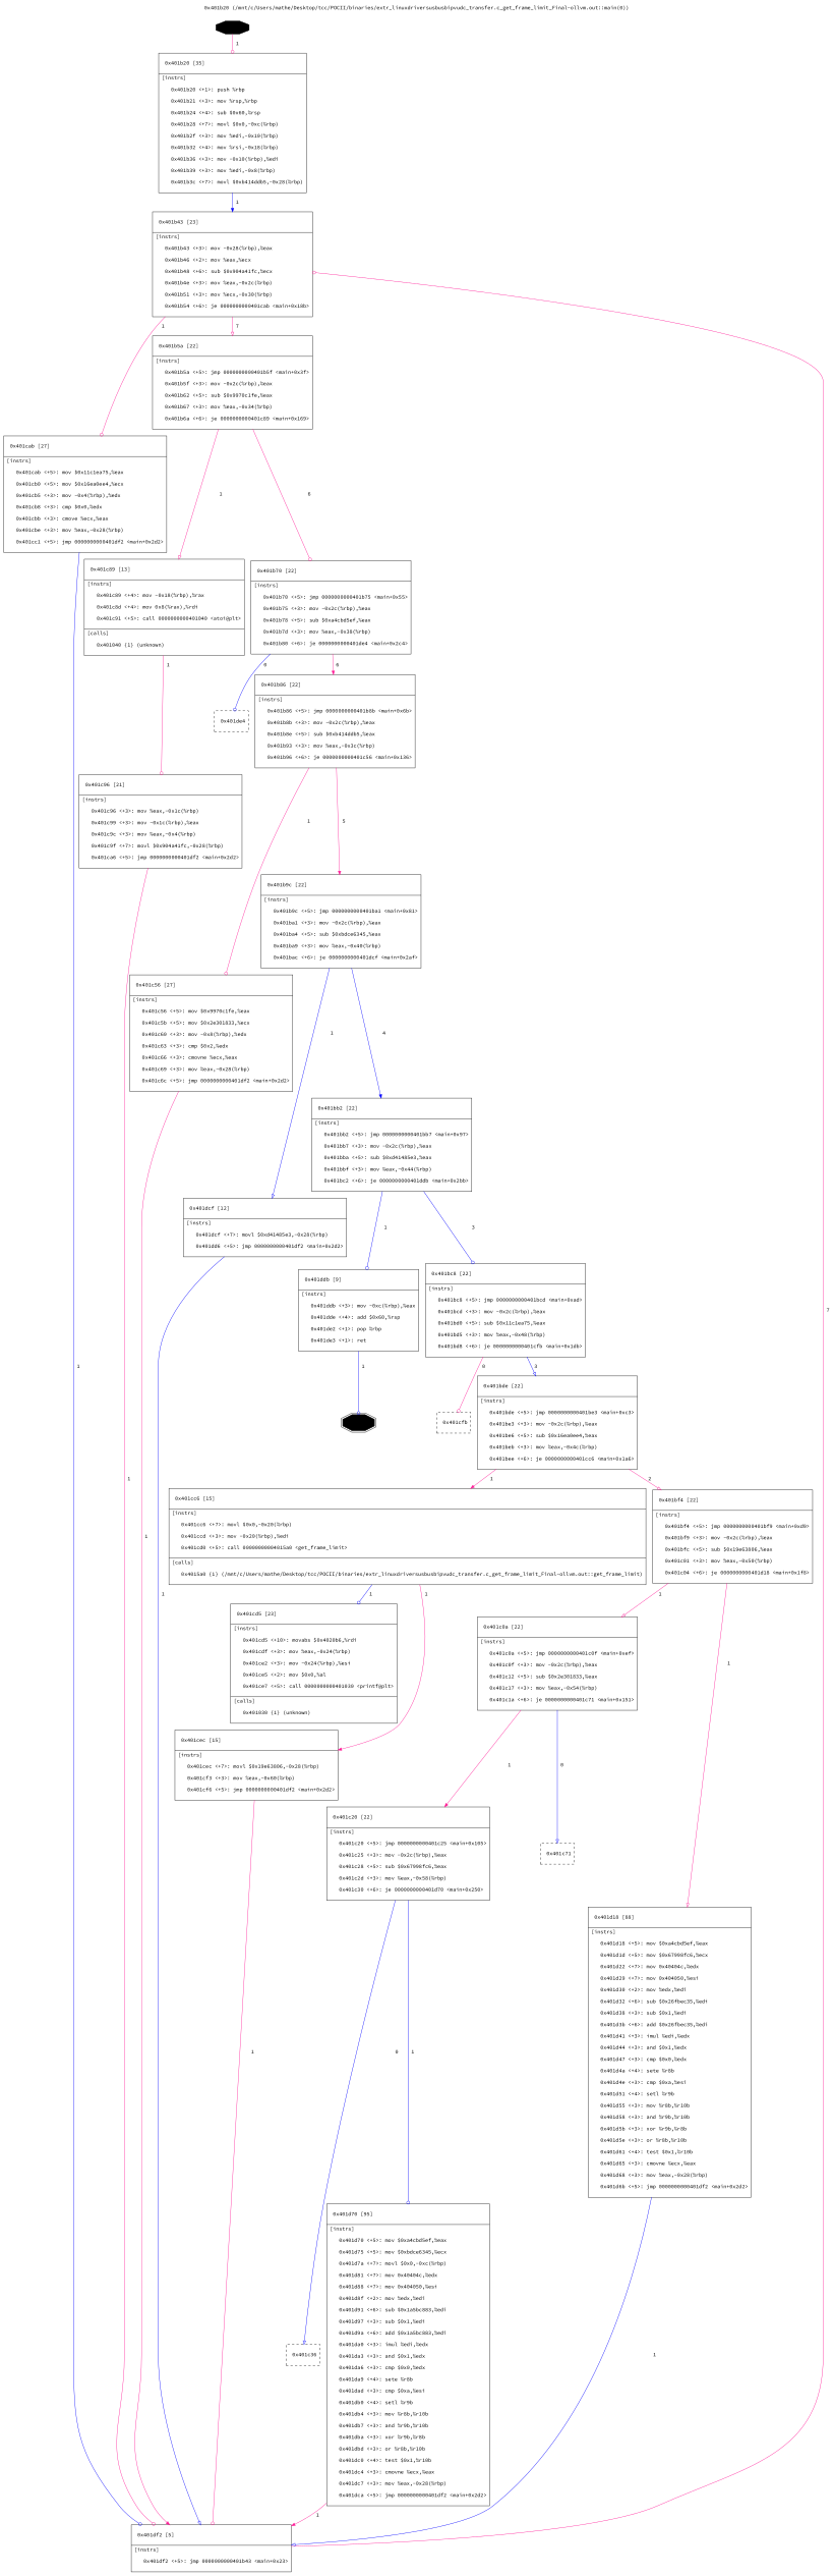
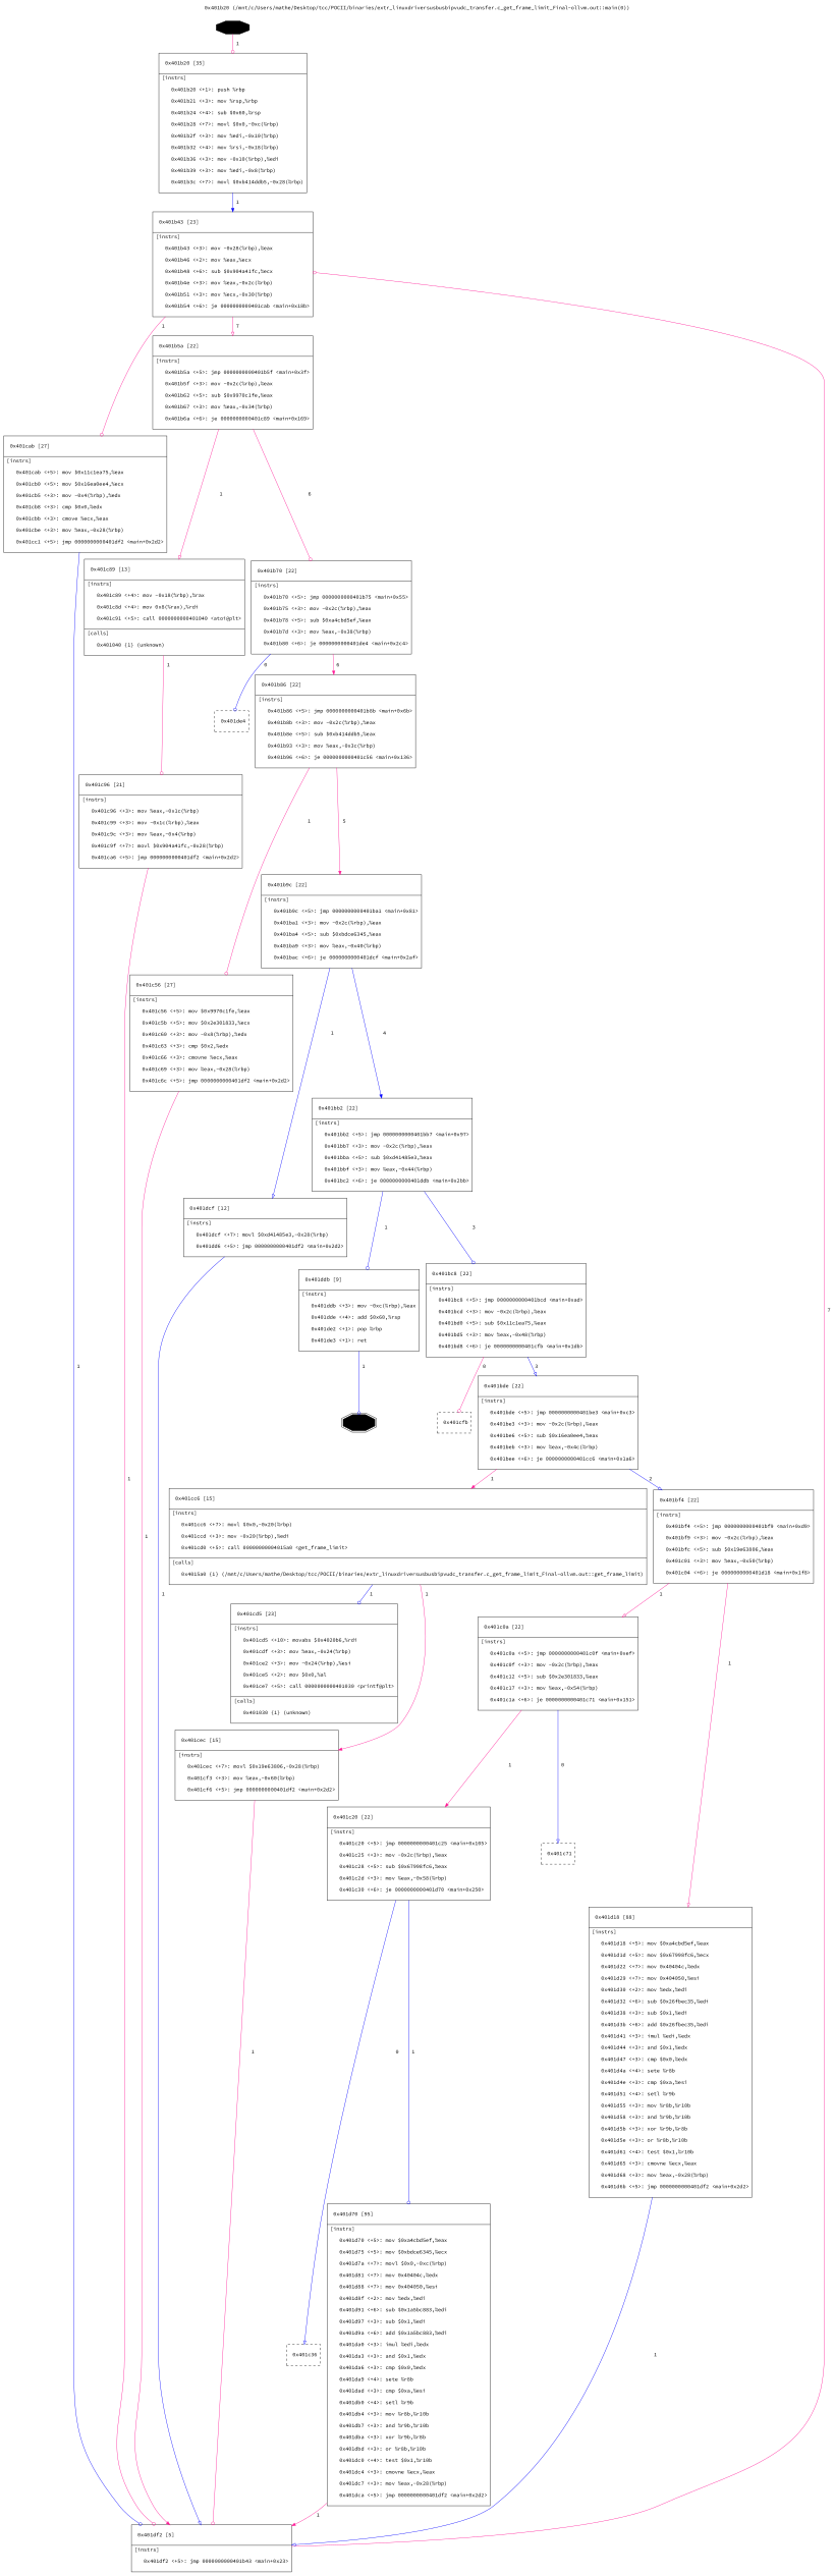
  digraph {
    fontname="Source Code Pro"
    label="0x401b20 (/mnt/c/Users/mathe/Desktop/tcc/POCII/binaries/extr_linuxdriversusbusbipvudc_transfer.c_get_frame_limit_Final-ollvm.out::main(0))"
    labelloc=t
    node [fontname="Source Code Pro" shape=record]
    edge [arrowhead=odot color=deeppink fontname="Source Code Pro"]
    Entry [fillcolor=black height=0.3 shape=octagon style=filled width=0.3]
    n2 [label="{\n     0x401b20 [35]\l\n     | [instrs]\l\n     &nbsp;&nbsp;0x401b20 \<+1\>: push %rbp\l\n     &nbsp;&nbsp;0x401b21 \<+3\>: mov %rsp,%rbp\l\n     &nbsp;&nbsp;0x401b24 \<+4\>: sub $0x60,%rsp\l\n     &nbsp;&nbsp;0x401b28 \<+7\>: movl $0x0,-0xc(%rbp)\l\n     &nbsp;&nbsp;0x401b2f \<+3\>: mov %edi,-0x10(%rbp)\l\n     &nbsp;&nbsp;0x401b32 \<+4\>: mov %rsi,-0x18(%rbp)\l\n     &nbsp;&nbsp;0x401b36 \<+3\>: mov -0x10(%rbp),%edi\l\n     &nbsp;&nbsp;0x401b39 \<+3\>: mov %edi,-0x8(%rbp)\l\n     &nbsp;&nbsp;0x401b3c \<+7\>: movl $0xb414ddb5,-0x28(%rbp)\l\n  }"]
    n3 [label="{\n     0x401b43 [23]\l\n     | [instrs]\l\n     &nbsp;&nbsp;0x401b43 \<+3\>: mov -0x28(%rbp),%eax\l\n     &nbsp;&nbsp;0x401b46 \<+2\>: mov %eax,%ecx\l\n     &nbsp;&nbsp;0x401b48 \<+6\>: sub $0x904a41fc,%ecx\l\n     &nbsp;&nbsp;0x401b4e \<+3\>: mov %eax,-0x2c(%rbp)\l\n     &nbsp;&nbsp;0x401b51 \<+3\>: mov %ecx,-0x30(%rbp)\l\n     &nbsp;&nbsp;0x401b54 \<+6\>: je 0000000000401cab \<main+0x18b\>\l\n  }"]
    n4 [label="{\n     0x401cab [27]\l\n     | [instrs]\l\n     &nbsp;&nbsp;0x401cab \<+5\>: mov $0x11c1ea75,%eax\l\n     &nbsp;&nbsp;0x401cb0 \<+5\>: mov $0x16ea0ee4,%ecx\l\n     &nbsp;&nbsp;0x401cb5 \<+3\>: mov -0x4(%rbp),%edx\l\n     &nbsp;&nbsp;0x401cb8 \<+3\>: cmp $0x0,%edx\l\n     &nbsp;&nbsp;0x401cbb \<+3\>: cmove %ecx,%eax\l\n     &nbsp;&nbsp;0x401cbe \<+3\>: mov %eax,-0x28(%rbp)\l\n     &nbsp;&nbsp;0x401cc1 \<+5\>: jmp 0000000000401df2 \<main+0x2d2\>\l\n  }"]
    n5 [label="{\n     0x401b5a [22]\l\n     | [instrs]\l\n     &nbsp;&nbsp;0x401b5a \<+5\>: jmp 0000000000401b5f \<main+0x3f\>\l\n     &nbsp;&nbsp;0x401b5f \<+3\>: mov -0x2c(%rbp),%eax\l\n     &nbsp;&nbsp;0x401b62 \<+5\>: sub $0x9970c1fe,%eax\l\n     &nbsp;&nbsp;0x401b67 \<+3\>: mov %eax,-0x34(%rbp)\l\n     &nbsp;&nbsp;0x401b6a \<+6\>: je 0000000000401c89 \<main+0x169\>\l\n  }"]
    n6 [label="{\n     0x401df2 [5]\l\n     | [instrs]\l\n     &nbsp;&nbsp;0x401df2 \<+5\>: jmp 0000000000401b43 \<main+0x23\>\l\n  }"]
    n7 [label="{\n     0x401c89 [13]\l\n     | [instrs]\l\n     &nbsp;&nbsp;0x401c89 \<+4\>: mov -0x18(%rbp),%rax\l\n     &nbsp;&nbsp;0x401c8d \<+4\>: mov 0x8(%rax),%rdi\l\n     &nbsp;&nbsp;0x401c91 \<+5\>: call 0000000000401040 \<atoi@plt\>\l\n     | [calls]\l\n     &nbsp;&nbsp;0x401040 \{1\} (unknown)\l\n  }"]
    n8 [label="{\n     0x401b70 [22]\l\n     | [instrs]\l\n     &nbsp;&nbsp;0x401b70 \<+5\>: jmp 0000000000401b75 \<main+0x55\>\l\n     &nbsp;&nbsp;0x401b75 \<+3\>: mov -0x2c(%rbp),%eax\l\n     &nbsp;&nbsp;0x401b78 \<+5\>: sub $0xa4cbd5ef,%eax\l\n     &nbsp;&nbsp;0x401b7d \<+3\>: mov %eax,-0x38(%rbp)\l\n     &nbsp;&nbsp;0x401b80 \<+6\>: je 0000000000401de4 \<main+0x2c4\>\l\n  }"]
    n9 [label="{\n     0x401c96 [21]\l\n     | [instrs]\l\n     &nbsp;&nbsp;0x401c96 \<+3\>: mov %eax,-0x1c(%rbp)\l\n     &nbsp;&nbsp;0x401c99 \<+3\>: mov -0x1c(%rbp),%eax\l\n     &nbsp;&nbsp;0x401c9c \<+3\>: mov %eax,-0x4(%rbp)\l\n     &nbsp;&nbsp;0x401c9f \<+7\>: movl $0x904a41fc,-0x28(%rbp)\l\n     &nbsp;&nbsp;0x401ca6 \<+5\>: jmp 0000000000401df2 \<main+0x2d2\>\l\n  }"]
    n10 [label="{\n     0x401de4\l\n  }" style=dashed]
    n11 [label="{\n     0x401b86 [22]\l\n     | [instrs]\l\n     &nbsp;&nbsp;0x401b86 \<+5\>: jmp 0000000000401b8b \<main+0x6b\>\l\n     &nbsp;&nbsp;0x401b8b \<+3\>: mov -0x2c(%rbp),%eax\l\n     &nbsp;&nbsp;0x401b8e \<+5\>: sub $0xb414ddb5,%eax\l\n     &nbsp;&nbsp;0x401b93 \<+3\>: mov %eax,-0x3c(%rbp)\l\n     &nbsp;&nbsp;0x401b96 \<+6\>: je 0000000000401c56 \<main+0x136\>\l\n  }"]
    Exit [fillcolor=black height=0.3 peripheries=2 shape=octagon style=filled width=0.3]
    n13 [label="{\n     0x401c56 [27]\l\n     | [instrs]\l\n     &nbsp;&nbsp;0x401c56 \<+5\>: mov $0x9970c1fe,%eax\l\n     &nbsp;&nbsp;0x401c5b \<+5\>: mov $0x2e301833,%ecx\l\n     &nbsp;&nbsp;0x401c60 \<+3\>: mov -0x8(%rbp),%edx\l\n     &nbsp;&nbsp;0x401c63 \<+3\>: cmp $0x2,%edx\l\n     &nbsp;&nbsp;0x401c66 \<+3\>: cmovne %ecx,%eax\l\n     &nbsp;&nbsp;0x401c69 \<+3\>: mov %eax,-0x28(%rbp)\l\n     &nbsp;&nbsp;0x401c6c \<+5\>: jmp 0000000000401df2 \<main+0x2d2\>\l\n  }"]
    n14 [label="{\n     0x401b9c [22]\l\n     | [instrs]\l\n     &nbsp;&nbsp;0x401b9c \<+5\>: jmp 0000000000401ba1 \<main+0x81\>\l\n     &nbsp;&nbsp;0x401ba1 \<+3\>: mov -0x2c(%rbp),%eax\l\n     &nbsp;&nbsp;0x401ba4 \<+5\>: sub $0xbdce6345,%eax\l\n     &nbsp;&nbsp;0x401ba9 \<+3\>: mov %eax,-0x40(%rbp)\l\n     &nbsp;&nbsp;0x401bac \<+6\>: je 0000000000401dcf \<main+0x2af\>\l\n  }"]
    n15 [label="{\n     0x401c36\l\n  }" style=dashed]
    n16 [label="{\n     0x401dcf [12]\l\n     | [instrs]\l\n     &nbsp;&nbsp;0x401dcf \<+7\>: movl $0xd41485e3,-0x28(%rbp)\l\n     &nbsp;&nbsp;0x401dd6 \<+5\>: jmp 0000000000401df2 \<main+0x2d2\>\l\n  }"]
    n17 [label="{\n     0x401bb2 [22]\l\n     | [instrs]\l\n     &nbsp;&nbsp;0x401bb2 \<+5\>: jmp 0000000000401bb7 \<main+0x97\>\l\n     &nbsp;&nbsp;0x401bb7 \<+3\>: mov -0x2c(%rbp),%eax\l\n     &nbsp;&nbsp;0x401bba \<+5\>: sub $0xd41485e3,%eax\l\n     &nbsp;&nbsp;0x401bbf \<+3\>: mov %eax,-0x44(%rbp)\l\n     &nbsp;&nbsp;0x401bc2 \<+6\>: je 0000000000401ddb \<main+0x2bb\>\l\n  }"]
    n18 [label="{\n     0x401d70 [95]\l\n     | [instrs]\l\n     &nbsp;&nbsp;0x401d70 \<+5\>: mov $0xa4cbd5ef,%eax\l\n     &nbsp;&nbsp;0x401d75 \<+5\>: mov $0xbdce6345,%ecx\l\n     &nbsp;&nbsp;0x401d7a \<+7\>: movl $0x0,-0xc(%rbp)\l\n     &nbsp;&nbsp;0x401d81 \<+7\>: mov 0x40404c,%edx\l\n     &nbsp;&nbsp;0x401d88 \<+7\>: mov 0x404050,%esi\l\n     &nbsp;&nbsp;0x401d8f \<+2\>: mov %edx,%edi\l\n     &nbsp;&nbsp;0x401d91 \<+6\>: sub $0x1a5bc883,%edi\l\n     &nbsp;&nbsp;0x401d97 \<+3\>: sub $0x1,%edi\l\n     &nbsp;&nbsp;0x401d9a \<+6\>: add $0x1a5bc883,%edi\l\n     &nbsp;&nbsp;0x401da0 \<+3\>: imul %edi,%edx\l\n     &nbsp;&nbsp;0x401da3 \<+3\>: and $0x1,%edx\l\n     &nbsp;&nbsp;0x401da6 \<+3\>: cmp $0x0,%edx\l\n     &nbsp;&nbsp;0x401da9 \<+4\>: sete %r8b\l\n     &nbsp;&nbsp;0x401dad \<+3\>: cmp $0xa,%esi\l\n     &nbsp;&nbsp;0x401db0 \<+4\>: setl %r9b\l\n     &nbsp;&nbsp;0x401db4 \<+3\>: mov %r8b,%r10b\l\n     &nbsp;&nbsp;0x401db7 \<+3\>: and %r9b,%r10b\l\n     &nbsp;&nbsp;0x401dba \<+3\>: xor %r9b,%r8b\l\n     &nbsp;&nbsp;0x401dbd \<+3\>: or %r8b,%r10b\l\n     &nbsp;&nbsp;0x401dc0 \<+4\>: test $0x1,%r10b\l\n     &nbsp;&nbsp;0x401dc4 \<+3\>: cmovne %ecx,%eax\l\n     &nbsp;&nbsp;0x401dc7 \<+3\>: mov %eax,-0x28(%rbp)\l\n     &nbsp;&nbsp;0x401dca \<+5\>: jmp 0000000000401df2 \<main+0x2d2\>\l\n  }"]
    n19 [label="{\n     0x401ddb [9]\l\n     | [instrs]\l\n     &nbsp;&nbsp;0x401ddb \<+3\>: mov -0xc(%rbp),%eax\l\n     &nbsp;&nbsp;0x401dde \<+4\>: add $0x60,%rsp\l\n     &nbsp;&nbsp;0x401de2 \<+1\>: pop %rbp\l\n     &nbsp;&nbsp;0x401de3 \<+1\>: ret\l\n  }"]
    n20 [label="{\n     0x401bc8 [22]\l\n     | [instrs]\l\n     &nbsp;&nbsp;0x401bc8 \<+5\>: jmp 0000000000401bcd \<main+0xad\>\l\n     &nbsp;&nbsp;0x401bcd \<+3\>: mov -0x2c(%rbp),%eax\l\n     &nbsp;&nbsp;0x401bd0 \<+5\>: sub $0x11c1ea75,%eax\l\n     &nbsp;&nbsp;0x401bd5 \<+3\>: mov %eax,-0x48(%rbp)\l\n     &nbsp;&nbsp;0x401bd8 \<+6\>: je 0000000000401cfb \<main+0x1db\>\l\n  }"]
    n21 [label="{\n     0x401c20 [22]\l\n     | [instrs]\l\n     &nbsp;&nbsp;0x401c20 \<+5\>: jmp 0000000000401c25 \<main+0x105\>\l\n     &nbsp;&nbsp;0x401c25 \<+3\>: mov -0x2c(%rbp),%eax\l\n     &nbsp;&nbsp;0x401c28 \<+5\>: sub $0x67998fc6,%eax\l\n     &nbsp;&nbsp;0x401c2d \<+3\>: mov %eax,-0x58(%rbp)\l\n     &nbsp;&nbsp;0x401c30 \<+6\>: je 0000000000401d70 \<main+0x250\>\l\n  }"]
    n22 [label="{\n     0x401cfb\l\n  }" style=dashed]
    n23 [label="{\n     0x401bde [22]\l\n     | [instrs]\l\n     &nbsp;&nbsp;0x401bde \<+5\>: jmp 0000000000401be3 \<main+0xc3\>\l\n     &nbsp;&nbsp;0x401be3 \<+3\>: mov -0x2c(%rbp),%eax\l\n     &nbsp;&nbsp;0x401be6 \<+5\>: sub $0x16ea0ee4,%eax\l\n     &nbsp;&nbsp;0x401beb \<+3\>: mov %eax,-0x4c(%rbp)\l\n     &nbsp;&nbsp;0x401bee \<+6\>: je 0000000000401cc6 \<main+0x1a6\>\l\n  }"]
    n24 [label="{\n     0x401c71\l\n  }" style=dashed]
    n25 [label="{\n     0x401cc6 [15]\l\n     | [instrs]\l\n     &nbsp;&nbsp;0x401cc6 \<+7\>: movl $0x0,-0x20(%rbp)\l\n     &nbsp;&nbsp;0x401ccd \<+3\>: mov -0x20(%rbp),%edi\l\n     &nbsp;&nbsp;0x401cd0 \<+5\>: call 00000000004015a0 \<get_frame_limit\>\l\n     | [calls]\l\n     &nbsp;&nbsp;0x4015a0 \{1\} (/mnt/c/Users/mathe/Desktop/tcc/POCII/binaries/extr_linuxdriversusbusbipvudc_transfer.c_get_frame_limit_Final-ollvm.out::get_frame_limit)\l\n  }"]
    n26 [label="{\n     0x401bf4 [22]\l\n     | [instrs]\l\n     &nbsp;&nbsp;0x401bf4 \<+5\>: jmp 0000000000401bf9 \<main+0xd9\>\l\n     &nbsp;&nbsp;0x401bf9 \<+3\>: mov -0x2c(%rbp),%eax\l\n     &nbsp;&nbsp;0x401bfc \<+5\>: sub $0x19e63806,%eax\l\n     &nbsp;&nbsp;0x401c01 \<+3\>: mov %eax,-0x50(%rbp)\l\n     &nbsp;&nbsp;0x401c04 \<+6\>: je 0000000000401d18 \<main+0x1f8\>\l\n  }"]
    n27 [label="{\n     0x401c0a [22]\l\n     | [instrs]\l\n     &nbsp;&nbsp;0x401c0a \<+5\>: jmp 0000000000401c0f \<main+0xef\>\l\n     &nbsp;&nbsp;0x401c0f \<+3\>: mov -0x2c(%rbp),%eax\l\n     &nbsp;&nbsp;0x401c12 \<+5\>: sub $0x2e301833,%eax\l\n     &nbsp;&nbsp;0x401c17 \<+3\>: mov %eax,-0x54(%rbp)\l\n     &nbsp;&nbsp;0x401c1a \<+6\>: je 0000000000401c71 \<main+0x151\>\l\n  }"]
    n28 [label="{\n     0x401cd5 [23]\l\n     | [instrs]\l\n     &nbsp;&nbsp;0x401cd5 \<+10\>: movabs $0x4020b6,%rdi\l\n     &nbsp;&nbsp;0x401cdf \<+3\>: mov %eax,-0x24(%rbp)\l\n     &nbsp;&nbsp;0x401ce2 \<+3\>: mov -0x24(%rbp),%esi\l\n     &nbsp;&nbsp;0x401ce5 \<+2\>: mov $0x0,%al\l\n     &nbsp;&nbsp;0x401ce7 \<+5\>: call 0000000000401030 \<printf@plt\>\l\n     | [calls]\l\n     &nbsp;&nbsp;0x401030 \{1\} (unknown)\l\n  }"]
    n29 [label="{\n     0x401cec [15]\l\n     | [instrs]\l\n     &nbsp;&nbsp;0x401cec \<+7\>: movl $0x19e63806,-0x28(%rbp)\l\n     &nbsp;&nbsp;0x401cf3 \<+3\>: mov %eax,-0x60(%rbp)\l\n     &nbsp;&nbsp;0x401cf6 \<+5\>: jmp 0000000000401df2 \<main+0x2d2\>\l\n  }"]
    n30 [label="{\n     0x401d18 [88]\l\n     | [instrs]\l\n     &nbsp;&nbsp;0x401d18 \<+5\>: mov $0xa4cbd5ef,%eax\l\n     &nbsp;&nbsp;0x401d1d \<+5\>: mov $0x67998fc6,%ecx\l\n     &nbsp;&nbsp;0x401d22 \<+7\>: mov 0x40404c,%edx\l\n     &nbsp;&nbsp;0x401d29 \<+7\>: mov 0x404050,%esi\l\n     &nbsp;&nbsp;0x401d30 \<+2\>: mov %edx,%edi\l\n     &nbsp;&nbsp;0x401d32 \<+6\>: sub $0x26fbec35,%edi\l\n     &nbsp;&nbsp;0x401d38 \<+3\>: sub $0x1,%edi\l\n     &nbsp;&nbsp;0x401d3b \<+6\>: add $0x26fbec35,%edi\l\n     &nbsp;&nbsp;0x401d41 \<+3\>: imul %edi,%edx\l\n     &nbsp;&nbsp;0x401d44 \<+3\>: and $0x1,%edx\l\n     &nbsp;&nbsp;0x401d47 \<+3\>: cmp $0x0,%edx\l\n     &nbsp;&nbsp;0x401d4a \<+4\>: sete %r8b\l\n     &nbsp;&nbsp;0x401d4e \<+3\>: cmp $0xa,%esi\l\n     &nbsp;&nbsp;0x401d51 \<+4\>: setl %r9b\l\n     &nbsp;&nbsp;0x401d55 \<+3\>: mov %r8b,%r10b\l\n     &nbsp;&nbsp;0x401d58 \<+3\>: and %r9b,%r10b\l\n     &nbsp;&nbsp;0x401d5b \<+3\>: xor %r9b,%r8b\l\n     &nbsp;&nbsp;0x401d5e \<+3\>: or %r8b,%r10b\l\n     &nbsp;&nbsp;0x401d61 \<+4\>: test $0x1,%r10b\l\n     &nbsp;&nbsp;0x401d65 \<+3\>: cmovne %ecx,%eax\l\n     &nbsp;&nbsp;0x401d68 \<+3\>: mov %eax,-0x28(%rbp)\l\n     &nbsp;&nbsp;0x401d6b \<+5\>: jmp 0000000000401df2 \<main+0x2d2\>\l\n  }"]
    Entry -> n2 [label=" 1"]
    n2 -> n3 [arrowhead=normal color=blue label=" 1"]
    n3 -> n4 [label=" 1"]
    n3 -> n5 [arrowhead=onormal label=" 7"]
    n4 -> n6 [color=blue label=" 1"]
    n5 -> n7 [arrowhead=onormal label=" 1"]
    n5 -> n8 [label=" 6"]
    n6 -> n3 [label=" 7"]
    n7 -> n9 [label=" 1"]
    n8 -> n10 [color=blue label=" 0"]
    n8 -> n11 [arrowhead=normal label=" 6"]
    n9 -> n6 [label=" 1"]
    n11 -> n13 [label=" 1"]
    n11 -> n14 [arrowhead=normal label=" 5"]
    n13 -> n6 [arrowhead=normal label=" 1"]
    n14 -> n16 [arrowhead=onormal color=blue label=" 1"]
    n14 -> n17 [arrowhead=normal color=blue label=" 4"]
    n16 -> n6 [arrowhead=onormal color=blue label=" 1"]
    n17 -> n19 [color=blue label=" 1"]
    n17 -> n20 [color=blue label=" 3"]
    n18 -> n6 [arrowhead=normal label=" 1"]
    n19 -> Exit [color=blue label=" 1"]
    n20 -> n22 [label=" 0"]
    n20 -> n23 [arrowhead=onormal color=blue label=" 3"]
    n21 -> n15 [arrowhead=onormal color=blue label=" 0"]
    n21 -> n18 [color=blue label=" 1"]
    n23 -> n25 [arrowhead=normal label=" 1"]
-   n23 -> n26 [arrowhead=onormal label=" 2"]
+   n23 -> n26 [arrowhead=onormal color=blue label=" 2"]
    n25 -> n28 [color=blue label=" 1"]
    n25 -> n29 [arrowhead=normal label=" 1"]
    n26 -> n27 [arrowhead=onormal label=" 1"]
    n26 -> n30 [arrowhead=onormal label=" 1"]
    n27 -> n21 [arrowhead=normal label=" 1"]
    n27 -> n24 [arrowhead=onormal color=blue label=" 0"]
    n29 -> n6 [label=" 1"]
    n30 -> n6 [arrowhead=onormal color=blue label=" 1"]
  }
